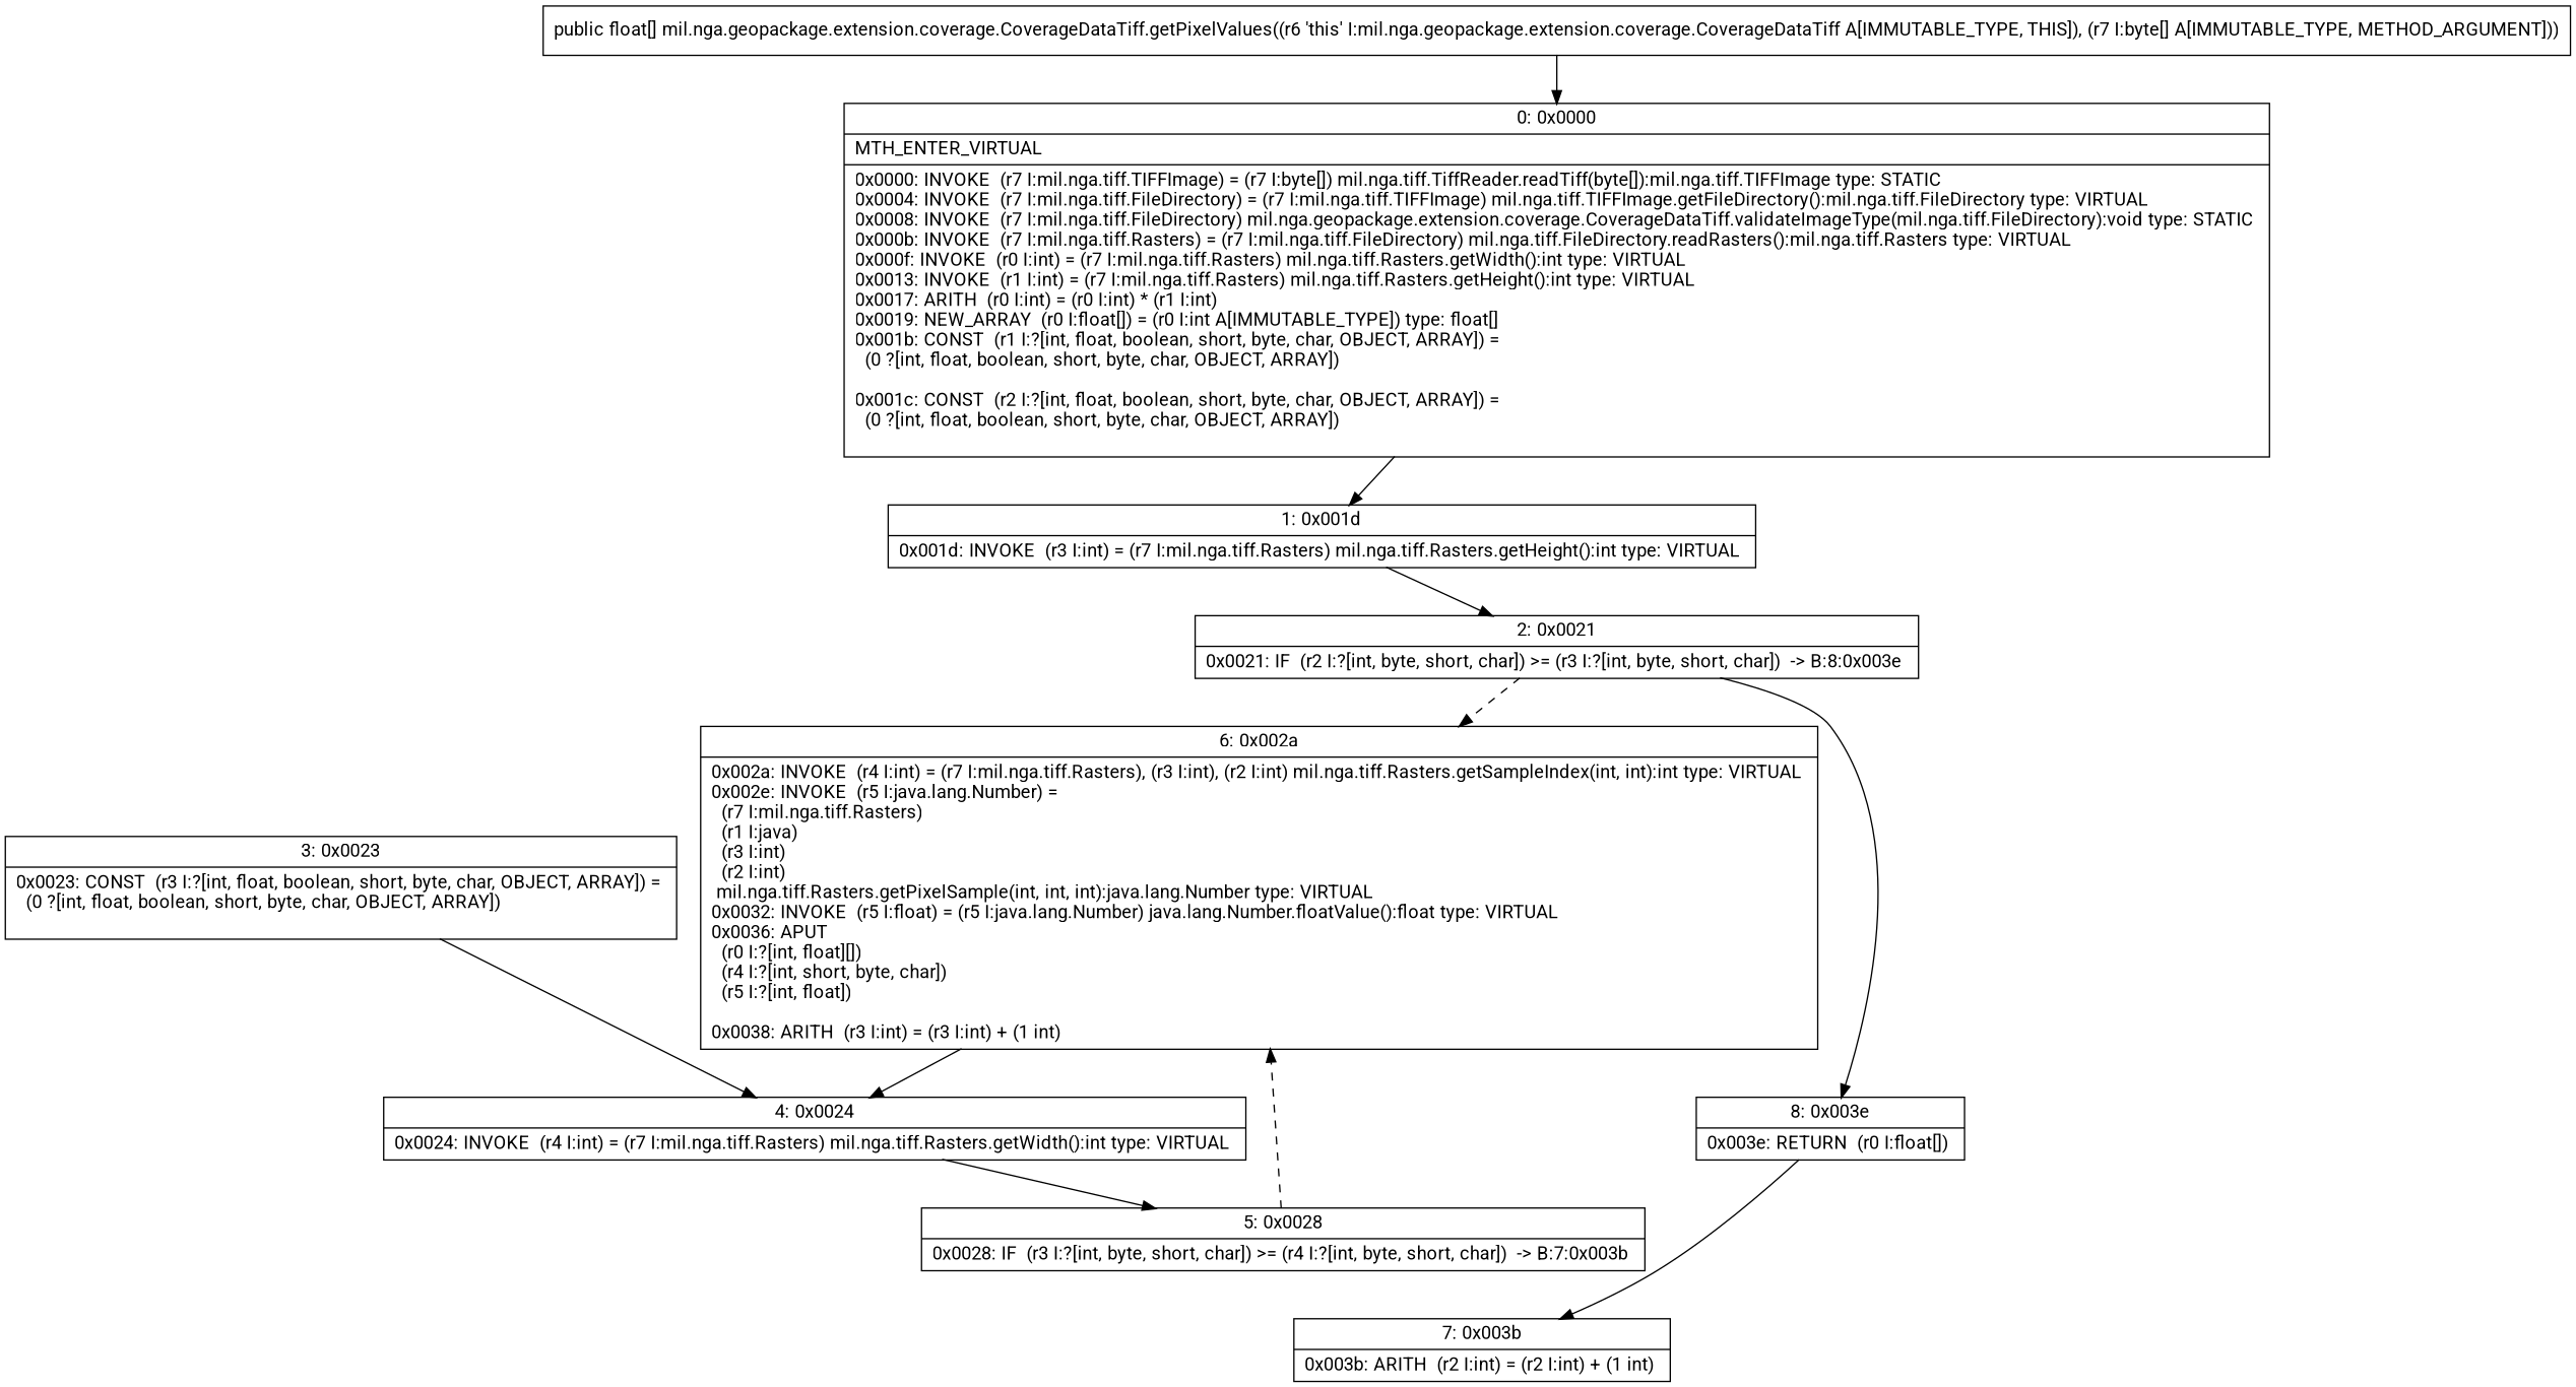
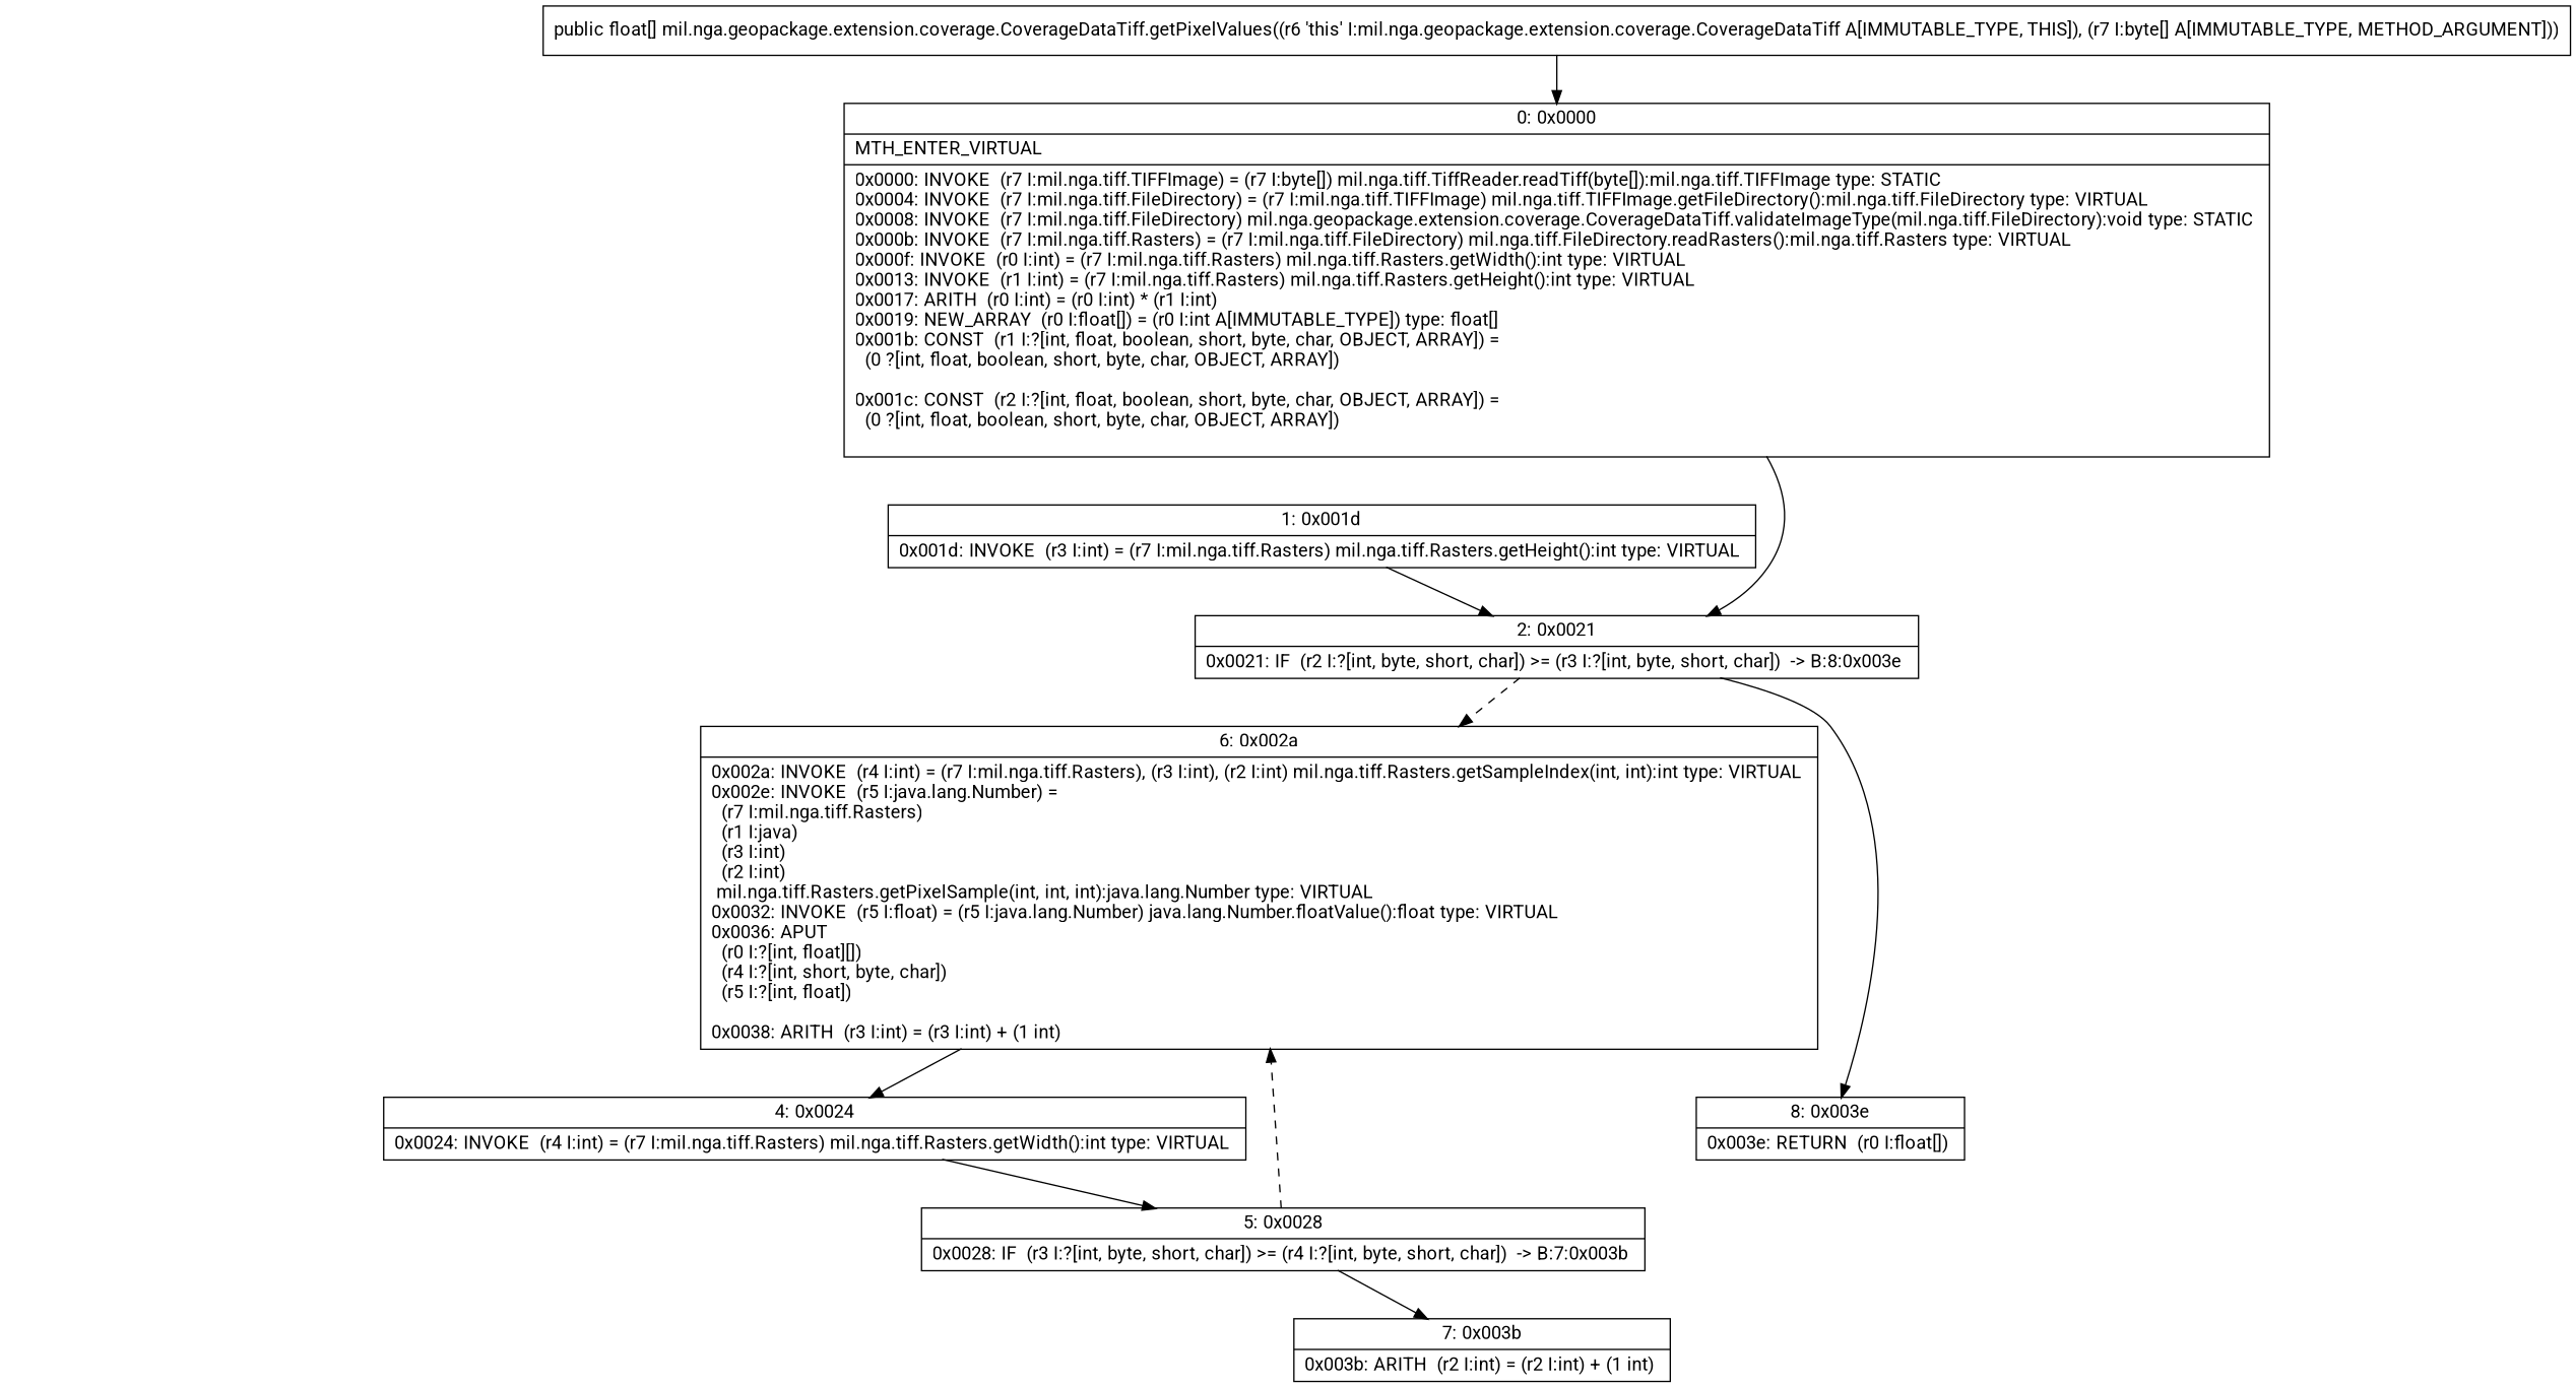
  digraph {
    fontname=Roboto
    node [fontname=Roboto shape=record]
    edge [fontname=Roboto]
    n1 [label="{0\:\ 0x0000|MTH_ENTER_VIRTUAL\l|0x0000: INVOKE  (r7 I:mil.nga.tiff.TIFFImage) = (r7 I:byte[]) mil.nga.tiff.TiffReader.readTiff(byte[]):mil.nga.tiff.TIFFImage type: STATIC \l0x0004: INVOKE  (r7 I:mil.nga.tiff.FileDirectory) = (r7 I:mil.nga.tiff.TIFFImage) mil.nga.tiff.TIFFImage.getFileDirectory():mil.nga.tiff.FileDirectory type: VIRTUAL \l0x0008: INVOKE  (r7 I:mil.nga.tiff.FileDirectory) mil.nga.geopackage.extension.coverage.CoverageDataTiff.validateImageType(mil.nga.tiff.FileDirectory):void type: STATIC \l0x000b: INVOKE  (r7 I:mil.nga.tiff.Rasters) = (r7 I:mil.nga.tiff.FileDirectory) mil.nga.tiff.FileDirectory.readRasters():mil.nga.tiff.Rasters type: VIRTUAL \l0x000f: INVOKE  (r0 I:int) = (r7 I:mil.nga.tiff.Rasters) mil.nga.tiff.Rasters.getWidth():int type: VIRTUAL \l0x0013: INVOKE  (r1 I:int) = (r7 I:mil.nga.tiff.Rasters) mil.nga.tiff.Rasters.getHeight():int type: VIRTUAL \l0x0017: ARITH  (r0 I:int) = (r0 I:int) * (r1 I:int) \l0x0019: NEW_ARRAY  (r0 I:float[]) = (r0 I:int A[IMMUTABLE_TYPE]) type: float[] \l0x001b: CONST  (r1 I:?[int, float, boolean, short, byte, char, OBJECT, ARRAY]) = \l  (0 ?[int, float, boolean, short, byte, char, OBJECT, ARRAY])\l \l0x001c: CONST  (r2 I:?[int, float, boolean, short, byte, char, OBJECT, ARRAY]) = \l  (0 ?[int, float, boolean, short, byte, char, OBJECT, ARRAY])\l \l}"]
    n2 [label="{1\:\ 0x001d|0x001d: INVOKE  (r3 I:int) = (r7 I:mil.nga.tiff.Rasters) mil.nga.tiff.Rasters.getHeight():int type: VIRTUAL \l}"]
    n3 [label="{2\:\ 0x0021|0x0021: IF  (r2 I:?[int, byte, short, char]) \>= (r3 I:?[int, byte, short, char])  \-\> B:8:0x003e \l}"]
    n4 [label="{8\:\ 0x003e|0x003e: RETURN  (r0 I:float[]) \l}"]
    n5 [label="{6\:\ 0x002a|0x002a: INVOKE  (r4 I:int) = (r7 I:mil.nga.tiff.Rasters), (r3 I:int), (r2 I:int) mil.nga.tiff.Rasters.getSampleIndex(int, int):int type: VIRTUAL \l0x002e: INVOKE  (r5 I:java.lang.Number) = \l  (r7 I:mil.nga.tiff.Rasters)\l  (r1 I:java)\l  (r3 I:int)\l  (r2 I:int)\l mil.nga.tiff.Rasters.getPixelSample(int, int, int):java.lang.Number type: VIRTUAL \l0x0032: INVOKE  (r5 I:float) = (r5 I:java.lang.Number) java.lang.Number.floatValue():float type: VIRTUAL \l0x0036: APUT  \l  (r0 I:?[int, float][])\l  (r4 I:?[int, short, byte, char])\l  (r5 I:?[int, float])\l \l0x0038: ARITH  (r3 I:int) = (r3 I:int) + (1 int) \l}"]
-   n6 [label="{3\:\ 0x0023|0x0023: CONST  (r3 I:?[int, float, boolean, short, byte, char, OBJECT, ARRAY]) = \l  (0 ?[int, float, boolean, short, byte, char, OBJECT, ARRAY])\l \l}"]
    n7 [label="{4\:\ 0x0024|0x0024: INVOKE  (r4 I:int) = (r7 I:mil.nga.tiff.Rasters) mil.nga.tiff.Rasters.getWidth():int type: VIRTUAL \l}"]
    n8 [label="{5\:\ 0x0028|0x0028: IF  (r3 I:?[int, byte, short, char]) \>= (r4 I:?[int, byte, short, char])  \-\> B:7:0x003b \l}"]
    n9 [label="{7\:\ 0x003b|0x003b: ARITH  (r2 I:int) = (r2 I:int) + (1 int) \l}"]
    n10 [label="{public float[] mil.nga.geopackage.extension.coverage.CoverageDataTiff.getPixelValues((r6 'this' I:mil.nga.geopackage.extension.coverage.CoverageDataTiff A[IMMUTABLE_TYPE, THIS]), (r7 I:byte[] A[IMMUTABLE_TYPE, METHOD_ARGUMENT])) }"]
-   n1 -> n2
+   n1 -> n3
    n2 -> n3
    n3 -> n4
    n3 -> n5 [style=dashed]
    n5 -> n7
-   n6 -> n7
    n7 -> n8
    n8 -> n5 [style=dashed]
-   n4 -> n9
+   n8 -> n9
    n10 -> n1
  }
